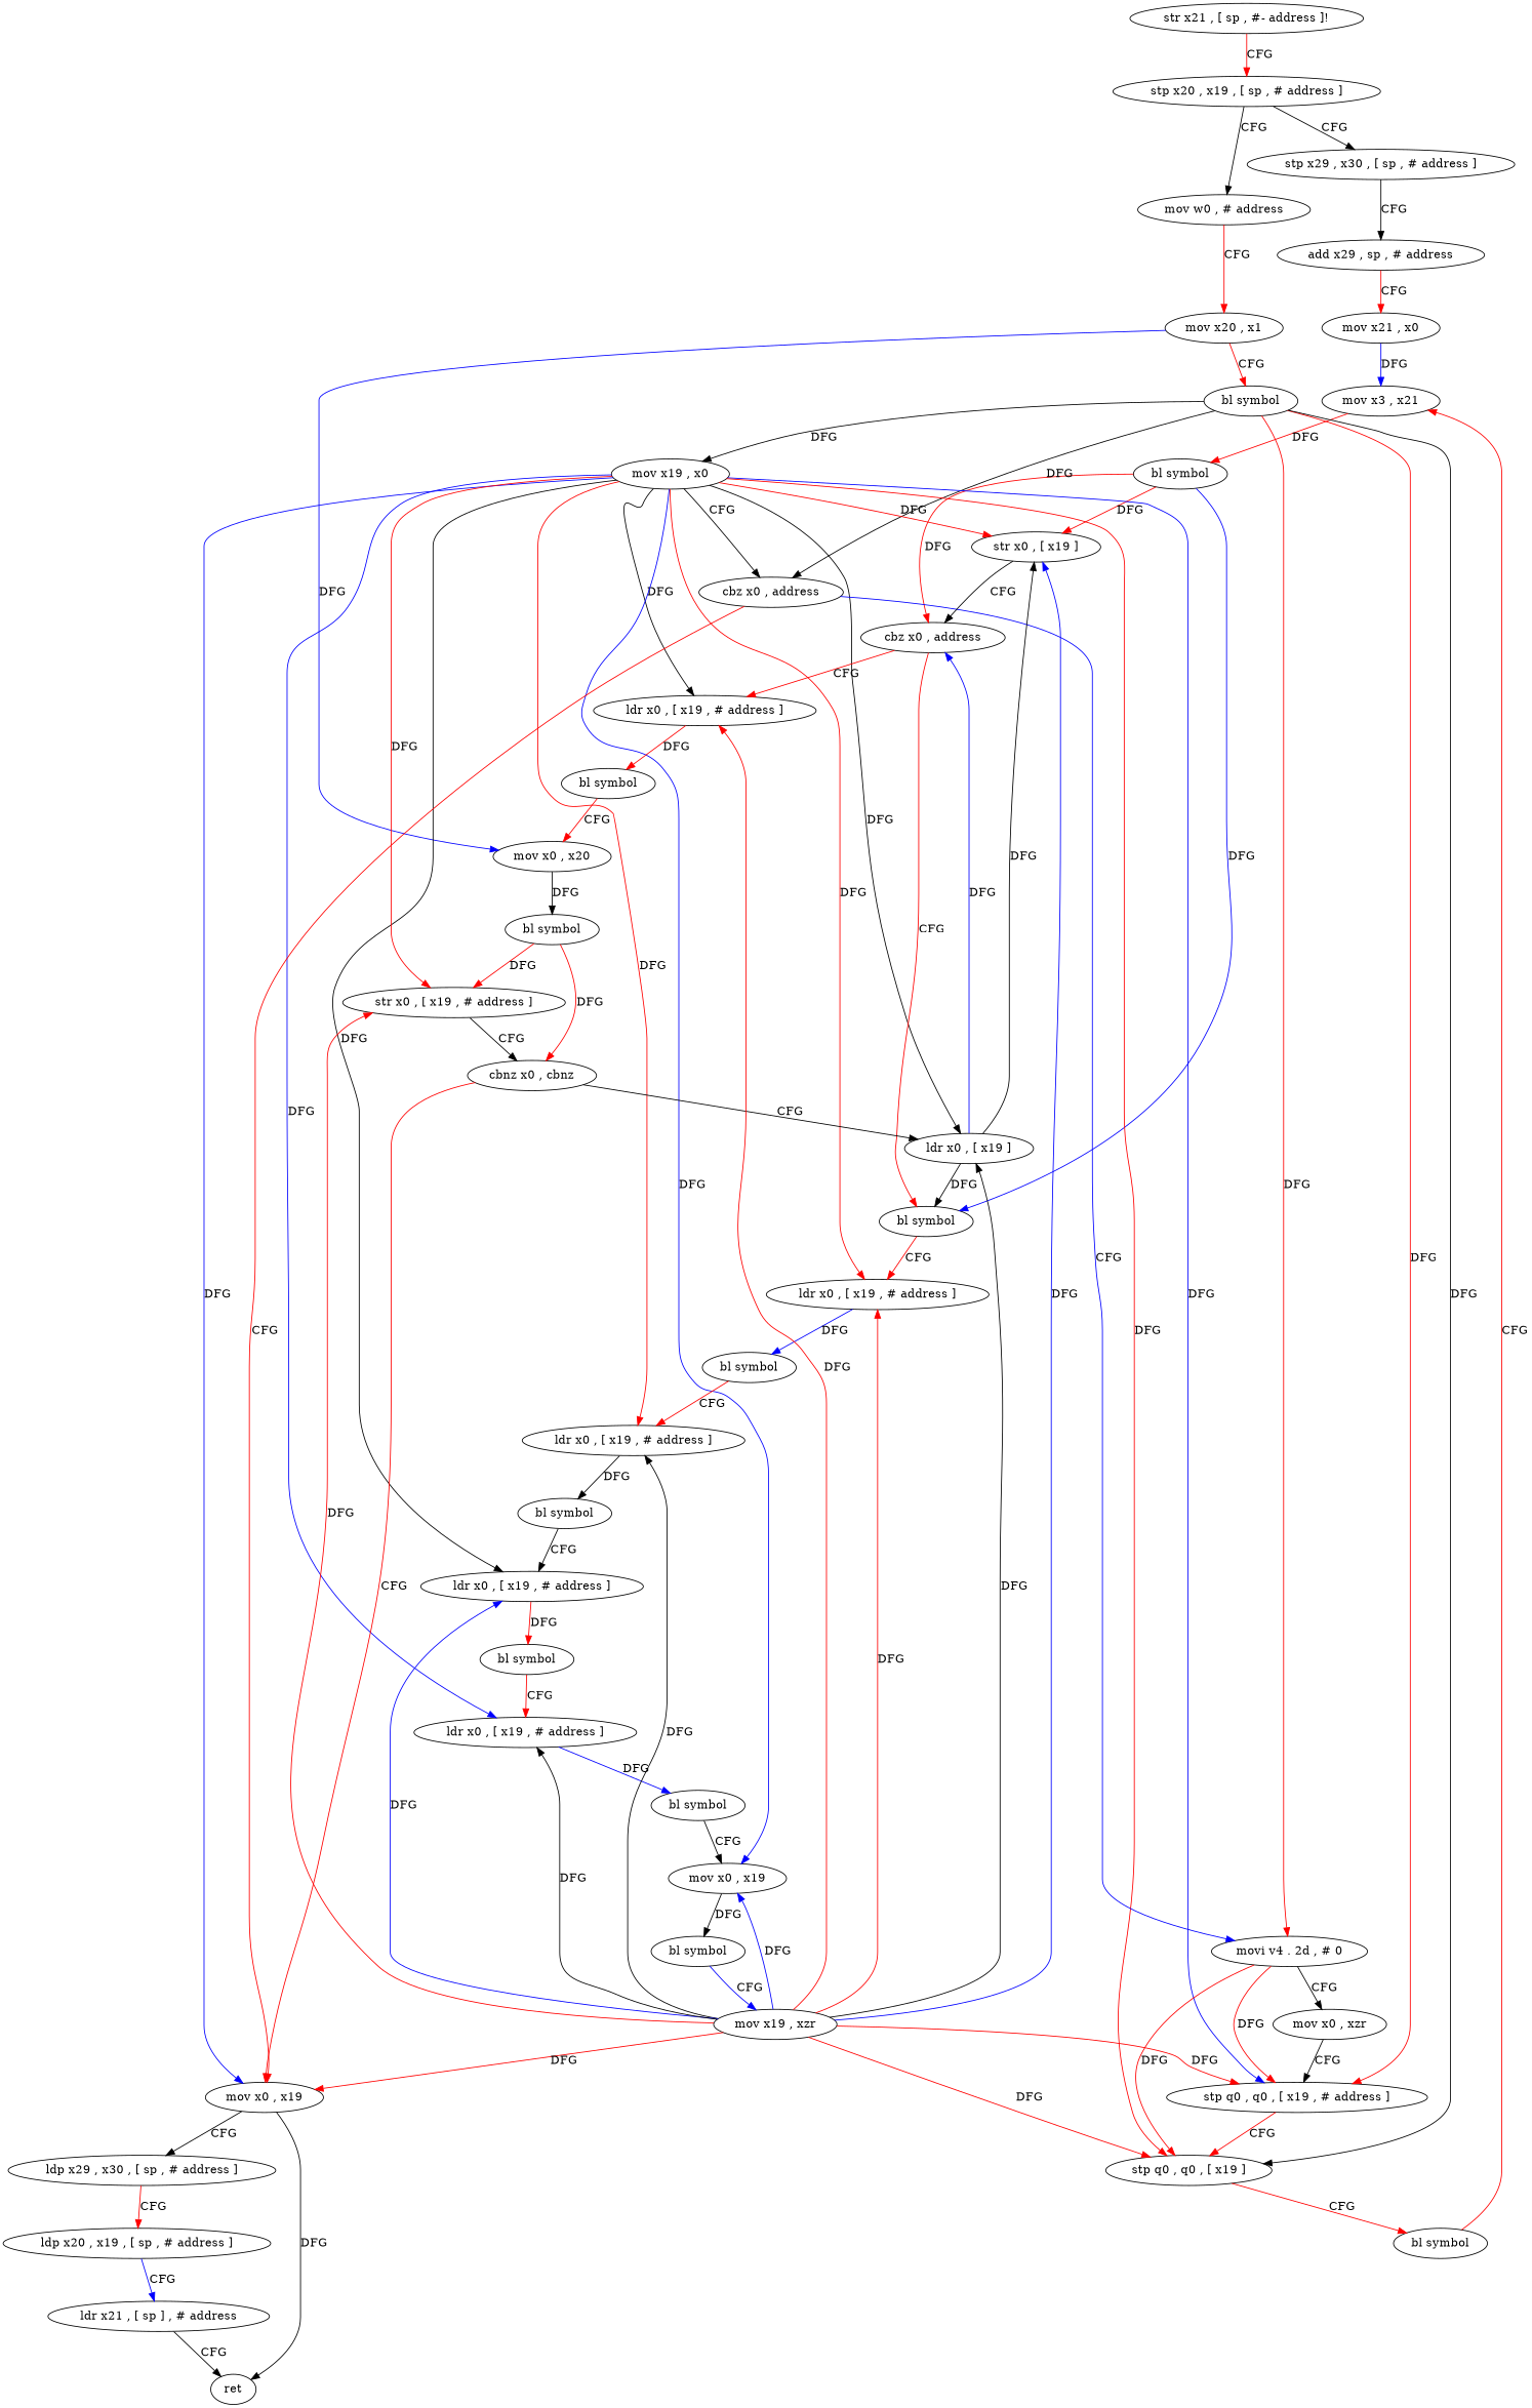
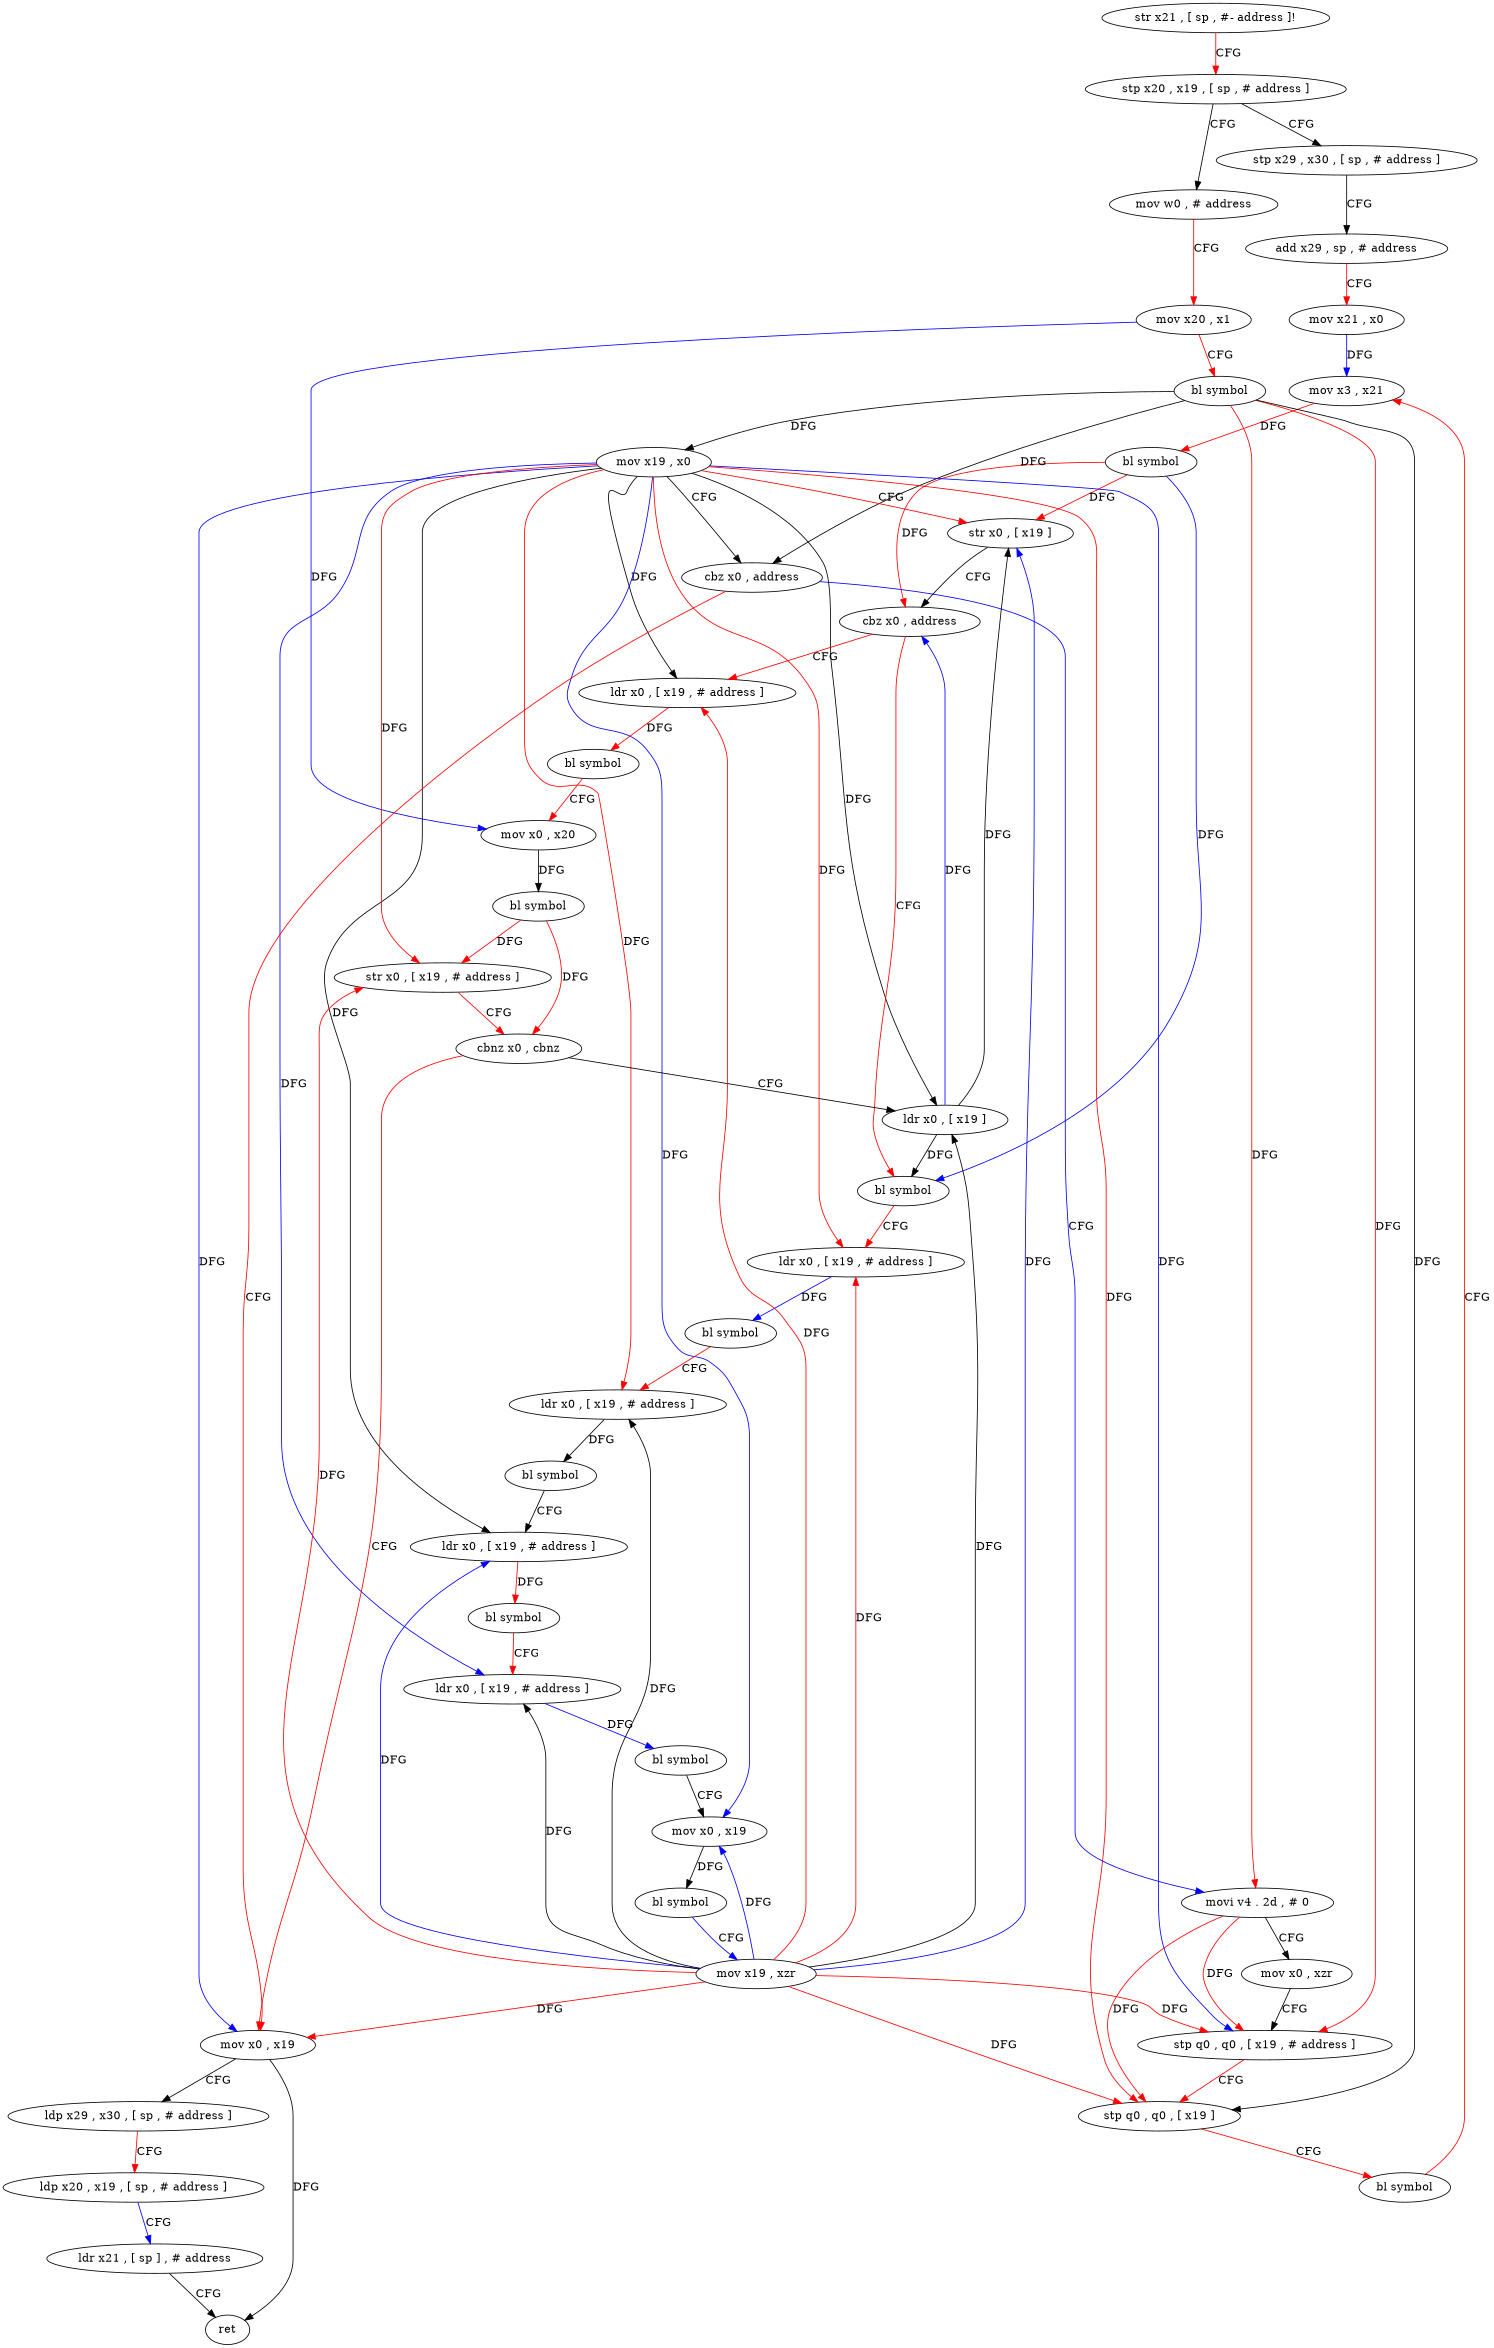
  digraph {
    edge [color=red]
    n1 [label="str x21 , [ sp , #- address ]!"]
    n2 [label="stp x20 , x19 , [ sp , # address ]"]
    n3 [label="stp x29 , x30 , [ sp , # address ]"]
    n4 [label="mov w0 , # address"]
    n5 [label="add x29 , sp , # address"]
    n6 [label="mov x21 , x0"]
    n7 [label="mov x3 , x21"]
    n8 [label="mov x20 , x1"]
    n9 [label="bl symbol"]
    n10 [label="bl symbol"]
    n11 [label="mov x0 , x20"]
    n12 [label="mov x19 , x0"]
    n13 [label="cbz x0 , address"]
    n14 [label="movi v4 . 2d , # 0"]
    n15 [label="stp q0 , q0 , [ x19 , # address ]"]
    n16 [label="stp q0 , q0 , [ x19 ]"]
    n17 [label="bl symbol"]
    n18 [label="mov x0 , x19"]
    n19 [label="str x0 , [ x19 ]"]
    n20 [label="ldr x0 , [ x19 , # address ]"]
    n21 [label="ldr x0 , [ x19 , # address ]"]
    n22 [label="ldr x0 , [ x19 , # address ]"]
    n23 [label="ldr x0 , [ x19 , # address ]"]
    n24 [label="ldr x0 , [ x19 , # address ]"]
    n25 [label="mov x0 , x19"]
    n26 [label="str x0 , [ x19 , # address ]"]
    n27 [label="ldr x0 , [ x19 ]"]
    n28 [label="mov x0 , xzr"]
    n29 [label="bl symbol"]
    n30 [label="ldp x29 , x30 , [ sp , # address ]"]
    n31 [label=ret]
    n32 [label="cbz x0 , address"]
    n33 [label="bl symbol"]
    n34 [label="bl symbol"]
    n35 [label="bl symbol"]
    n36 [label="bl symbol"]
    n37 [label="bl symbol"]
    n38 [label="bl symbol"]
    n39 [label="cbnz x0 , cbnz"]
    n40 [label="bl symbol"]
    n41 [label="ldp x20 , x19 , [ sp , # address ]"]
    n42 [label="ldr x21 , [ sp ] , # address"]
    n43 [label="mov x19 , xzr"]
    n1 -> n2 [label=CFG]
    n2 -> n3 [color=black label=CFG]
    n2 -> n4 [color=black label=CFG]
    n3 -> n5 [color=black label=CFG]
    n4 -> n8 [label=CFG]
    n5 -> n6 [label=CFG]
    n6 -> n7 [color=blue label=DFG]
    n7 -> n9 [label=DFG]
    n8 -> n10 [label=CFG]
    n8 -> n11 [color=blue label=DFG]
    n9 -> n19 [label=DFG]
    n9 -> n32 [label=DFG]
    n9 -> n40 [color=blue label=DFG]
    n10 -> n12 [color=black label=DFG]
    n10 -> n13 [color=black label=DFG]
    n10 -> n14 [label=DFG]
    n10 -> n15 [label=DFG]
    n10 -> n16 [color=black label=DFG]
    n11 -> n17 [color=black label=DFG]
    n12 -> n13 [color=black label=CFG]
    n12 -> n15 [color=blue label=DFG]
    n12 -> n16 [label=DFG]
    n12 -> n18 [color=blue label=DFG]
-   n12 -> n19 [label=DFG]
+   n12 -> n19 [label=CFG]
    n12 -> n20 [color=black label=DFG]
    n12 -> n21 [label=DFG]
    n12 -> n22 [label=DFG]
    n12 -> n23 [color=black label=DFG]
    n12 -> n24 [color=blue label=DFG]
    n12 -> n25 [color=blue label=DFG]
    n12 -> n26 [label=DFG]
    n12 -> n27 [color=black label=DFG]
    n13 -> n14 [color=blue label=CFG]
    n13 -> n18 [label=CFG]
    n14 -> n15 [label=DFG]
    n14 -> n16 [label=DFG]
    n14 -> n28 [color=black label=CFG]
    n15 -> n16 [label=CFG]
    n16 -> n29 [label=CFG]
    n17 -> n26 [label=DFG]
    n17 -> n39 [label=DFG]
    n18 -> n30 [color=black label=CFG]
    n18 -> n31 [color=black label=DFG]
    n19 -> n32 [color=black label=CFG]
    n20 -> n33 [label=DFG]
    n21 -> n34 [color=blue label=DFG]
    n22 -> n35 [color=black label=DFG]
    n23 -> n36 [label=DFG]
    n24 -> n37 [color=blue label=DFG]
    n25 -> n38 [color=black label=DFG]
-   n26 -> n39 [color=black label=CFG]
+   n26 -> n39 [label=CFG]
    n27 -> n19 [color=black label=DFG]
    n27 -> n32 [color=blue label=DFG]
    n27 -> n40 [color=black label=DFG]
    n28 -> n15 [color=black label=CFG]
    n29 -> n7 [label=CFG]
    n30 -> n41 [label=CFG]
    n32 -> n20 [label=CFG]
    n32 -> n40 [label=CFG]
    n33 -> n11 [label=CFG]
    n34 -> n22 [label=CFG]
    n35 -> n23 [color=black label=CFG]
    n36 -> n24 [label=CFG]
    n37 -> n25 [color=black label=CFG]
    n38 -> n43 [color=blue label=CFG]
    n39 -> n18 [label=CFG]
    n39 -> n27 [color=black label=CFG]
    n40 -> n21 [label=CFG]
    n41 -> n42 [color=blue label=CFG]
    n42 -> n31 [color=black label=CFG]
    n43 -> n15 [label=DFG]
    n43 -> n16 [label=DFG]
    n43 -> n18 [label=DFG]
    n43 -> n19 [color=blue label=DFG]
    n43 -> n20 [label=DFG]
    n43 -> n21 [label=DFG]
    n43 -> n22 [color=black label=DFG]
    n43 -> n23 [color=blue label=DFG]
    n43 -> n24 [color=black label=DFG]
    n43 -> n25 [color=blue label=DFG]
    n43 -> n26 [label=DFG]
    n43 -> n27 [color=black label=DFG]
  }
